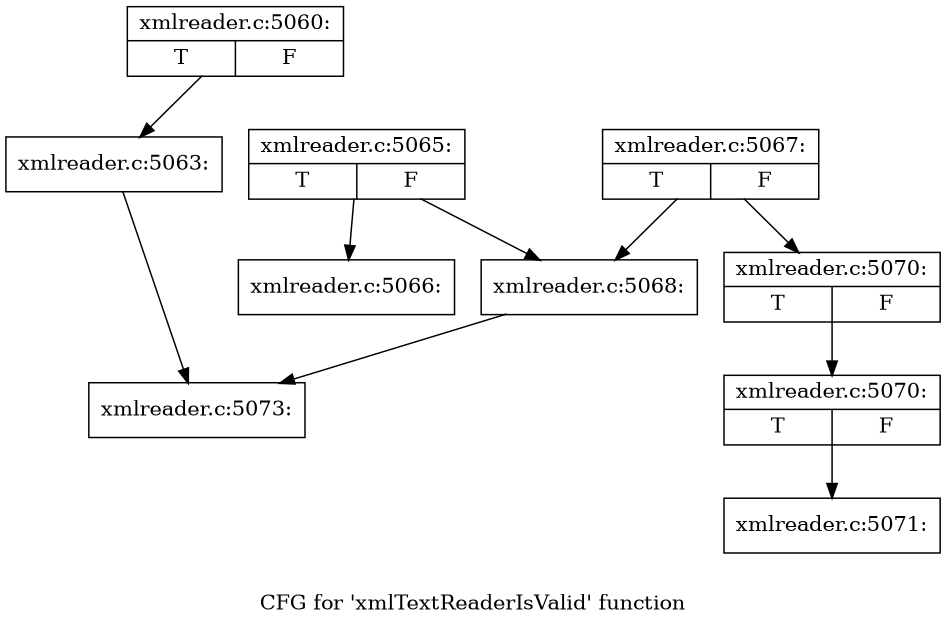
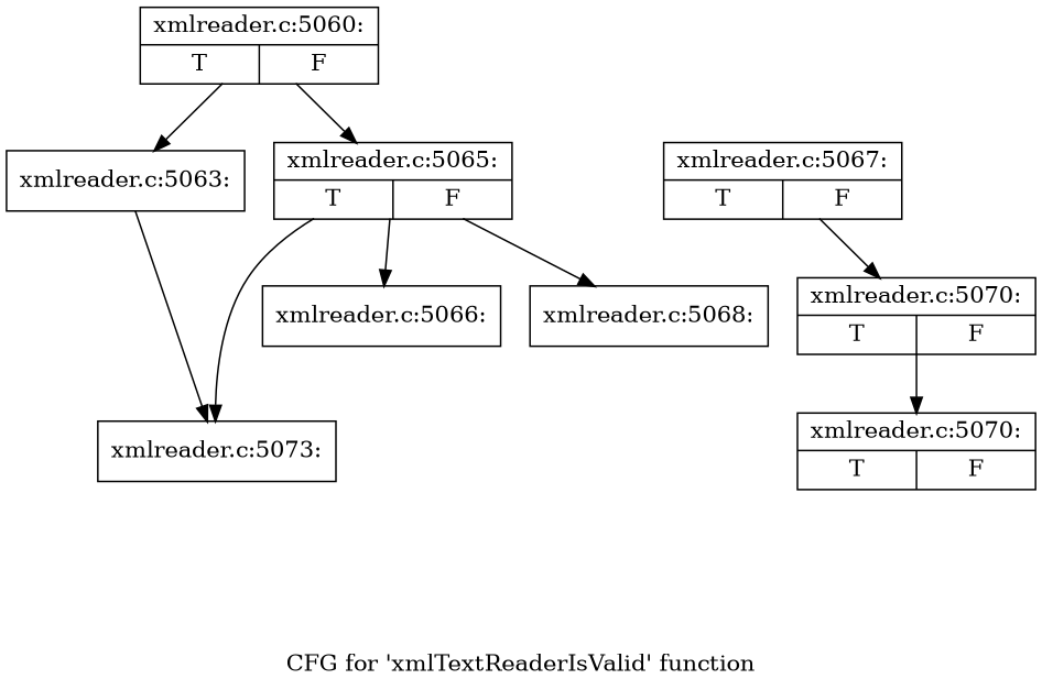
  digraph {
    label="CFG for 'xmlTextReaderIsValid' function"
    node [shape=record]
    n1 [label="{xmlreader.c:5060:|{<s0>T|<s1>F}}"]
    n2 [label="{xmlreader.c:5063:}"]
    n3 [label="{xmlreader.c:5065:|{<s0>T|<s1>F}}"]
    n4 [label="{xmlreader.c:5073:}"]
    n5 [label="{xmlreader.c:5066:}"]
    n6 [label="{xmlreader.c:5068:}"]
    n7 [label="{xmlreader.c:5067:|{<s0>T|<s1>F}}"]
    n8 [label="{xmlreader.c:5070:|{<s0>T|<s1>F}}"]
    n9 [label="{xmlreader.c:5070:|{<s0>T|<s1>F}}"]
-   n10 [label="{xmlreader.c:5071:}"]
    n1 -> n2
+   n1 -> n3
    n2 -> n4
    n3 -> n5
    n3 -> n6
-   n6 -> n4
-   n7 -> n6
+   n3 -> n4
    n7 -> n8
    n8 -> n9
-   n9 -> n10
  }
